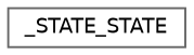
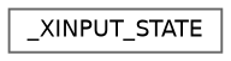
  digraph {
    rankdir=LR
-   n1 [color=grey40 fillcolor=white fontname=Helvetica fontsize=10 height=0.2 label=_STATE_STATE shape=box style=filled width=0.4]
+   n1 [color=grey40 fillcolor=white fontname=Helvetica fontsize=10 height=0.2 label=_XINPUT_STATE shape=box style=filled width=0.4]
  }
